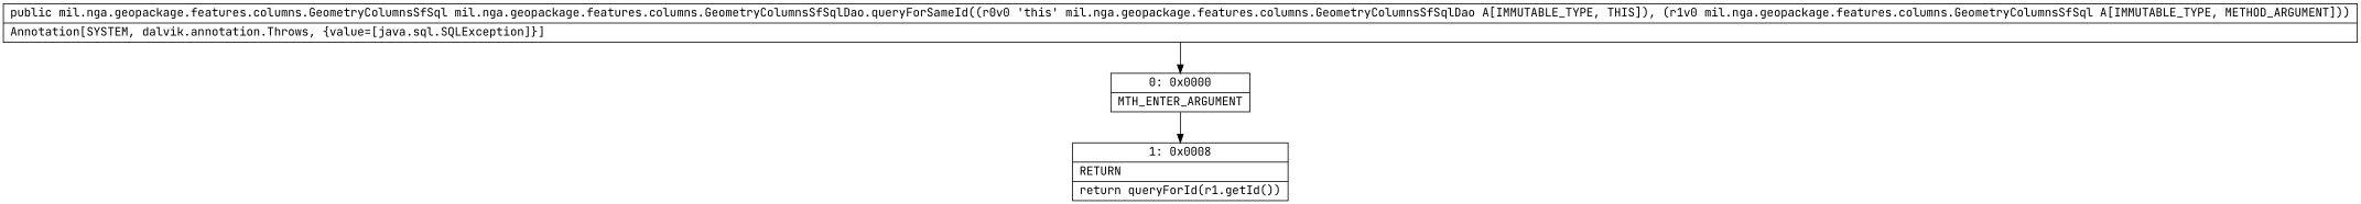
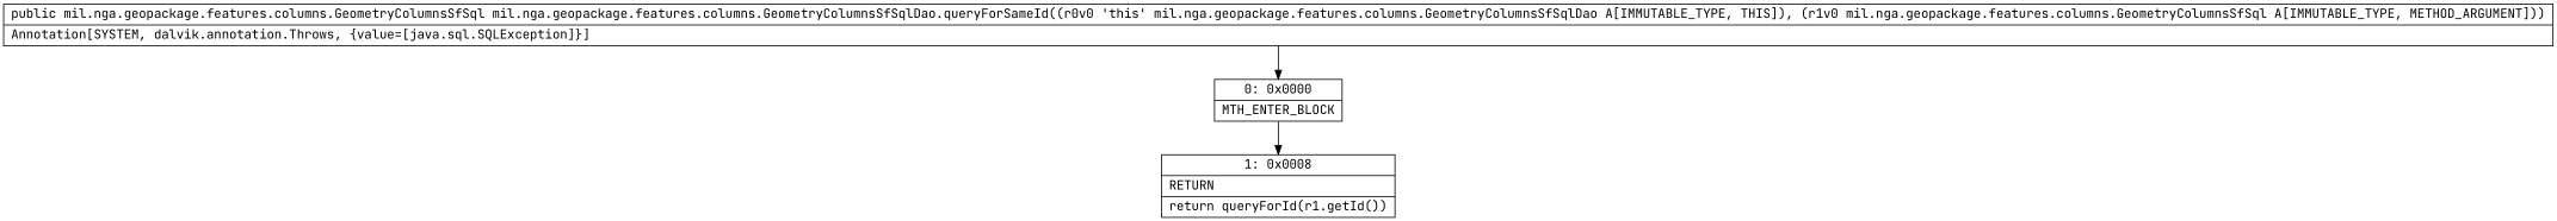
  digraph {
    fontname="JetBrains Mono"
    node [shape=record fontname="JetBrains Mono"]
    edge [fontname="JetBrains Mono"]
-   n1 [label="{0\:\ 0x0000|MTH_ENTER_ARGUMENT\l}"]
+   n1 [label="{0\:\ 0x0000|MTH_ENTER_BLOCK\l}"]
    n2 [label="{1\:\ 0x0008|RETURN\l|return queryForId(r1.getId())\l}"]
    n3 [label="{public mil.nga.geopackage.features.columns.GeometryColumnsSfSql mil.nga.geopackage.features.columns.GeometryColumnsSfSqlDao.queryForSameId((r0v0 'this' mil.nga.geopackage.features.columns.GeometryColumnsSfSqlDao A[IMMUTABLE_TYPE, THIS]), (r1v0 mil.nga.geopackage.features.columns.GeometryColumnsSfSql A[IMMUTABLE_TYPE, METHOD_ARGUMENT]))  | Annotation[SYSTEM, dalvik.annotation.Throws, \{value=[java.sql.SQLException]\}]\l}"]
    n1 -> n2
    n3 -> n1
  }
